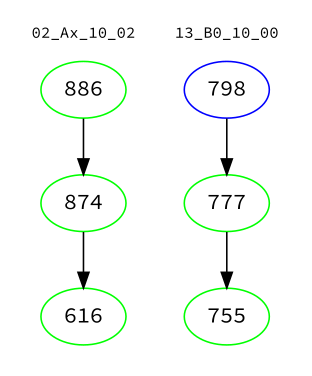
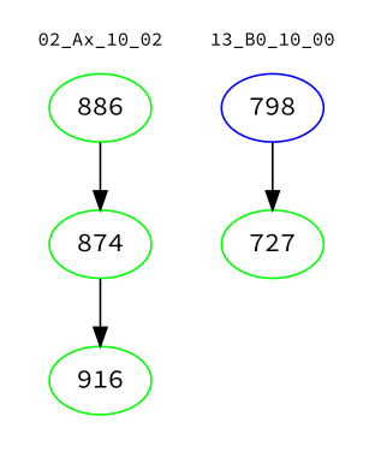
  digraph {
    fontname="Source Code Pro"
    node [color=green fontname="Source Code Pro"]
    edge [color=black fontname="Source Code Pro"]
    n1 [label=886]
    n2 [label=874]
-   n3 [label=616]
+   n3 [label=916]
    n4 [color=blue label=798]
-   n5 [label=777]
-   n6 [label=755]
+   n5 [label=727]
    subgraph cluster_1 {
      color=white
      fontsize=10
      label="02_Ax_10_02"
      n1
      n2
      n3
    }
    subgraph cluster_2 {
      color=white
      fontsize=10
      label="13_B0_10_00"
      n4
      n5
-     n6
    }
    n1 -> n2
    n2 -> n3
    n4 -> n5
-   n5 -> n6
  }
